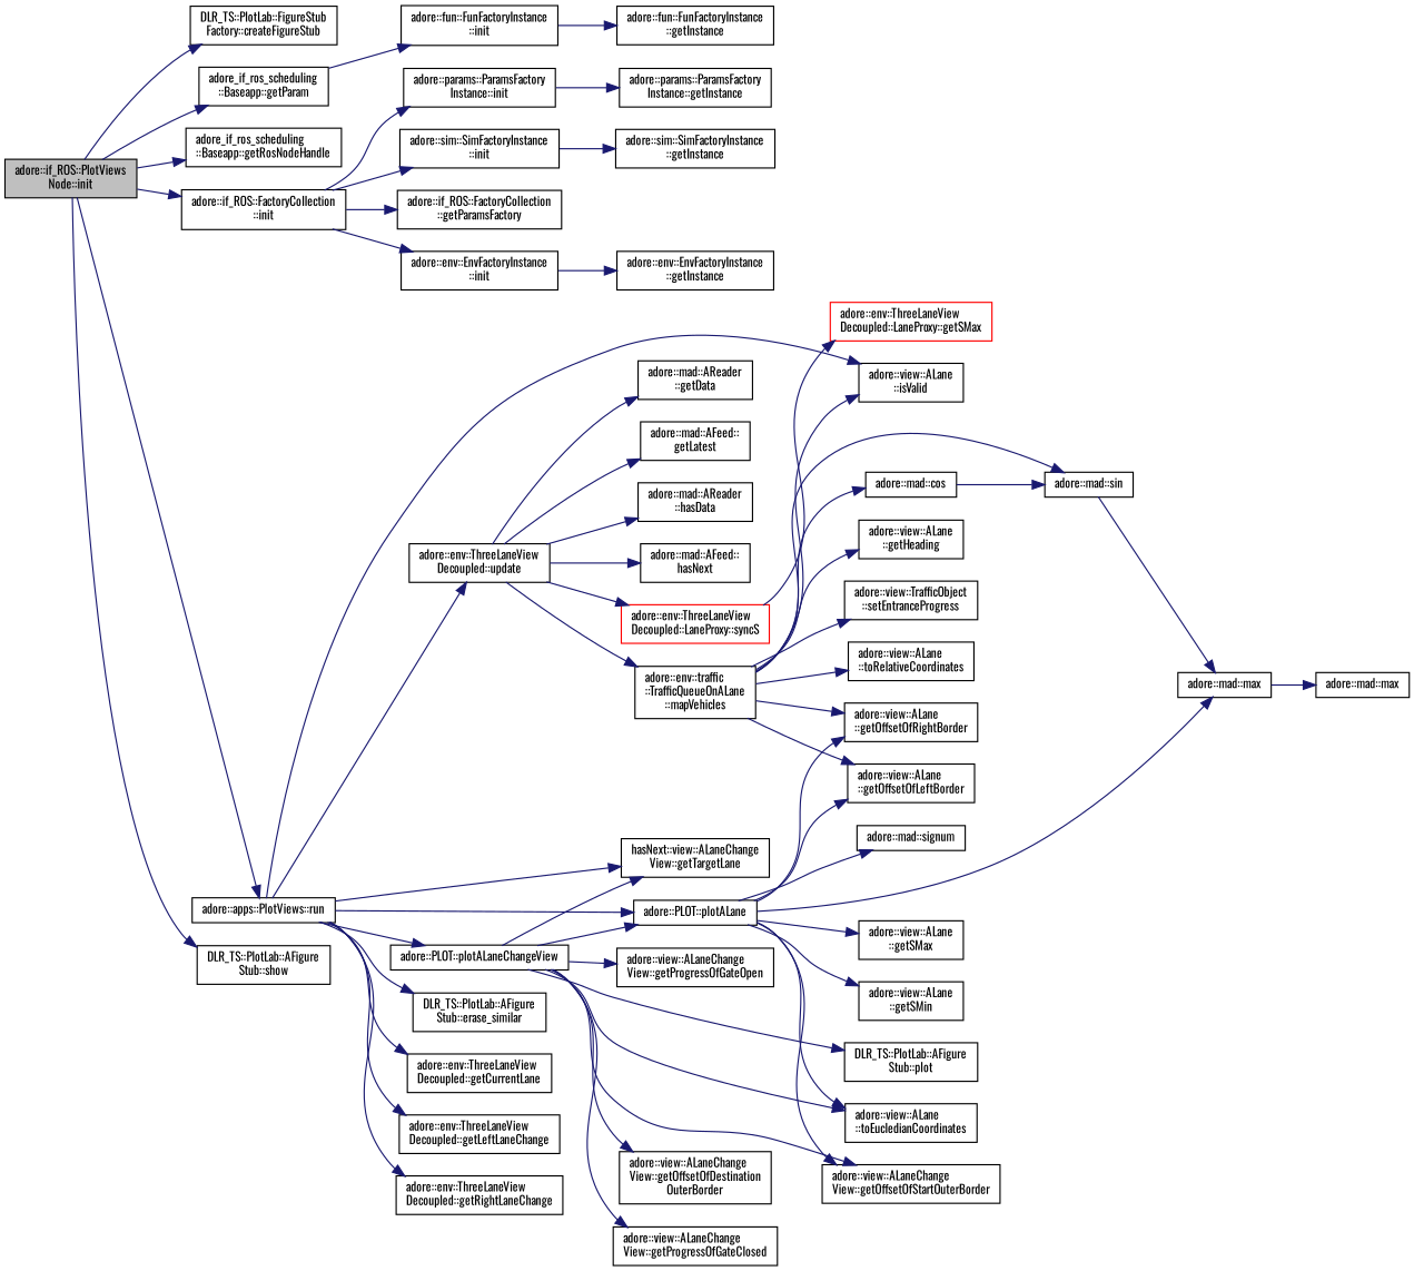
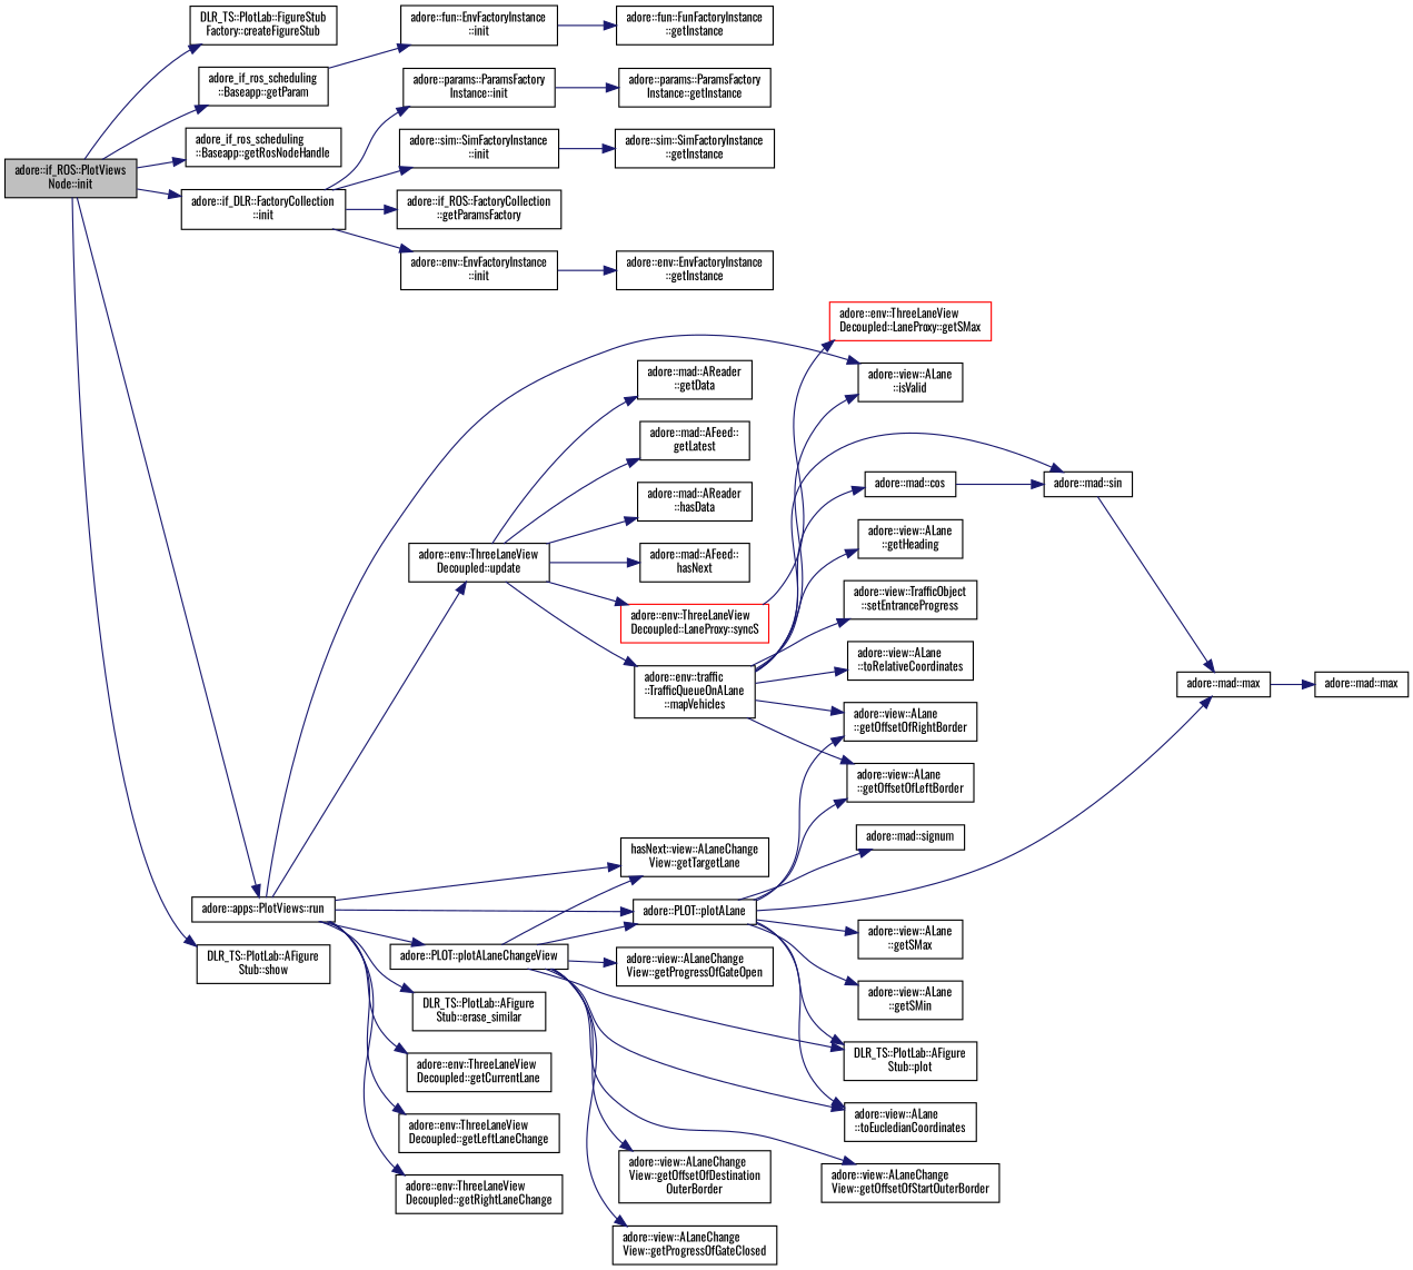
  digraph {
    fontname=Oswald
    rankdir=LR
    node [color=black fillcolor=white fontname=Oswald fontsize=10 shape=record style=filled]
    edge [color=midnightblue fontname=Oswald fontsize=10 labelfontname=Helvetica labelfontsize=10 style=solid]
    n1 [fillcolor=grey75 fontcolor=black height=0.2 label="adore::if_ROS::PlotViews\lNode::init" width=0.4]
    n2 [height=0.2 label="DLR_TS::PlotLab::FigureStub\lFactory::createFigureStub" width=0.4]
    n3 [height=0.2 label="adore_if_ros_scheduling\l::Baseapp::getParam" width=0.4]
    n4 [height=0.2 label="adore_if_ros_scheduling\l::Baseapp::getRosNodeHandle" width=0.4]
-   n5 [height=0.2 label="adore::if_ROS::FactoryCollection\l::init" width=0.4]
+   n5 [height=0.2 label="adore::if_DLR::FactoryCollection\l::init" width=0.4]
    n6 [height=0.2 label="adore::apps::PlotViews::run" width=0.4]
    n7 [height=0.2 label="DLR_TS::PlotLab::AFigure\lStub::show" width=0.4]
-   n8 [height=0.2 label="adore::fun::FunFactoryInstance\l::init" width=0.4]
+   n8 [height=0.2 label="adore::fun::EnvFactoryInstance\l::init" width=0.4]
    n9 [height=0.2 label="adore::if_ROS::FactoryCollection\l::getParamsFactory" width=0.4]
    n10 [height=0.2 label="adore::env::EnvFactoryInstance\l::init" width=0.4]
    n11 [height=0.2 label="adore::params::ParamsFactory\lInstance::init" width=0.4]
    n12 [height=0.2 label="adore::sim::SimFactoryInstance\l::init" width=0.4]
    n13 [height=0.2 label="DLR_TS::PlotLab::AFigure\lStub::erase_similar" width=0.4]
    n14 [height=0.2 label="adore::env::ThreeLaneView\lDecoupled::getCurrentLane" width=0.4]
    n15 [height=0.2 label="adore::env::ThreeLaneView\lDecoupled::getLeftLaneChange" width=0.4]
    n16 [height=0.2 label="adore::env::ThreeLaneView\lDecoupled::getRightLaneChange" width=0.4]
    n17 [height=0.2 label="hasNext::view::ALaneChange\lView::getTargetLane" width=0.4]
    n18 [height=0.2 label="adore::view::ALane\l::isValid" width=0.4]
    n19 [height=0.2 label="adore::PLOT::plotALane" width=0.4]
    n20 [height=0.2 label="adore::PLOT::plotALaneChangeView" width=0.4]
    n21 [height=0.2 label="adore::env::ThreeLaneView\lDecoupled::update" width=0.4]
    n22 [height=0.2 label="adore::env::EnvFactoryInstance\l::getInstance" width=0.4]
    n23 [height=0.2 label="adore::fun::FunFactoryInstance\l::getInstance" width=0.4]
    n24 [height=0.2 label="adore::params::ParamsFactory\lInstance::getInstance" width=0.4]
    n25 [height=0.2 label="adore::sim::SimFactoryInstance\l::getInstance" width=0.4]
    n26 [height=0.2 label="adore::view::ALane\l::getOffsetOfLeftBorder" width=0.4]
    n27 [height=0.2 label="adore::view::ALane\l::getOffsetOfRightBorder" width=0.4]
    n28 [height=0.2 label="adore::view::ALane\l::getSMax" width=0.4]
    n29 [height=0.2 label="adore::view::ALane\l::getSMin" width=0.4]
    n30 [height=0.2 label="adore::mad::max" width=0.4]
    n31 [height=0.2 label="DLR_TS::PlotLab::AFigure\lStub::plot" width=0.4]
    n32 [height=0.2 label="adore::mad::signum" width=0.4]
    n33 [height=0.2 label="adore::view::ALane\l::toEucledianCoordinates" width=0.4]
    n34 [height=0.2 label="adore::view::ALaneChange\lView::getOffsetOfDestination\lOuterBorder" width=0.4]
    n35 [height=0.2 label="adore::view::ALaneChange\lView::getOffsetOfStartOuterBorder" width=0.4]
    n36 [height=0.2 label="adore::view::ALaneChange\lView::getProgressOfGateClosed" width=0.4]
    n37 [height=0.2 label="adore::view::ALaneChange\lView::getProgressOfGateOpen" width=0.4]
    n38 [height=0.2 label="adore::mad::AReader\l::getData" width=0.4]
    n39 [height=0.2 label="adore::mad::AFeed::\lgetLatest" width=0.4]
    n40 [height=0.2 label="adore::mad::AReader\l::hasData" width=0.4]
    n41 [height=0.2 label="adore::mad::AFeed::\lhasNext" width=0.4]
    n42 [height=0.2 label="adore::env::traffic\l::TrafficQueueOnALane\l::mapVehicles" width=0.4]
    n43 [color=red height=0.2 label="adore::env::ThreeLaneView\lDecoupled::LaneProxy::syncS" width=0.4]
    n44 [height=0.2 label="adore::mad::max" width=0.4]
    n45 [height=0.2 label="adore::mad::cos" width=0.4]
    n46 [height=0.2 label="adore::mad::sin" width=0.4]
    n47 [height=0.2 label="adore::view::ALane\l::getHeading" width=0.4]
    n48 [height=0.2 label="adore::view::TrafficObject\l::setEntranceProgress" width=0.4]
    n49 [height=0.2 label="adore::view::ALane\l::toRelativeCoordinates" width=0.4]
    n50 [color=red height=0.2 label="adore::env::ThreeLaneView\lDecoupled::LaneProxy::getSMax" width=0.4]
    n1 -> n2
    n1 -> n3
    n1 -> n4
    n1 -> n5
    n1 -> n6
    n1 -> n7
    n3 -> n8
    n5 -> n9
    n5 -> n10
    n5 -> n11
    n5 -> n12
    n6 -> n13
    n6 -> n14
    n6 -> n15
    n6 -> n16
    n6 -> n17
    n6 -> n18
    n6 -> n19
    n6 -> n20
    n6 -> n21
    n8 -> n23
    n10 -> n22
    n11 -> n24
    n12 -> n25
    n19 -> n26
    n19 -> n27
    n19 -> n28
    n19 -> n29
    n19 -> n30
-   n19 -> n35
+   n19 -> n31
    n19 -> n32
    n19 -> n33
    n20 -> n17
    n20 -> n19
    n20 -> n31
    n20 -> n33
    n20 -> n34
    n20 -> n35
    n20 -> n36
    n20 -> n37
    n21 -> n38
    n21 -> n39
    n21 -> n40
    n21 -> n41
    n21 -> n42
    n21 -> n43
    n30 -> n44
    n42 -> n18
    n42 -> n26
    n42 -> n27
    n42 -> n45
    n42 -> n46
    n42 -> n47
    n42 -> n48
    n42 -> n49
    n43 -> n50
    n45 -> n46
    n46 -> n30
  }
